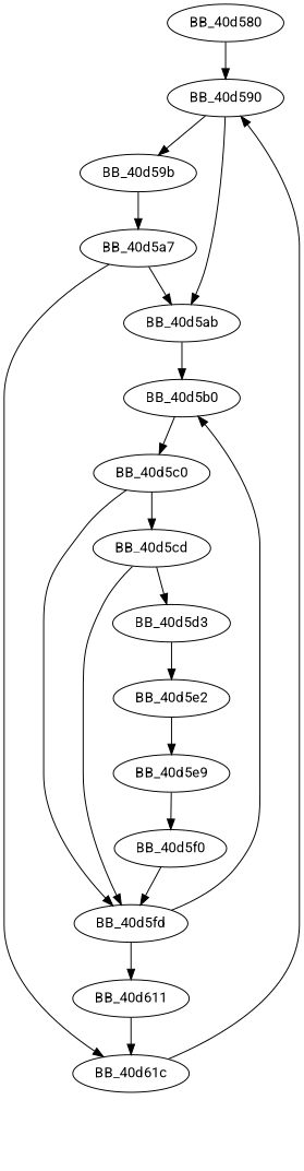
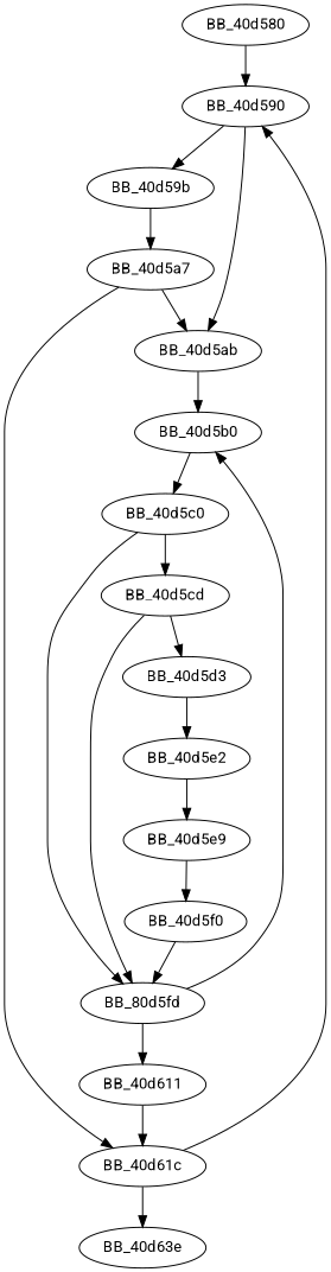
  digraph {
    fontname=Roboto
    node [fontname=Roboto]
    edge [fontname=Roboto]
    BB_40d580
    BB_40d590
    BB_40d59b
    BB_40d5ab
    BB_40d5a7
    BB_40d5b0
    BB_40d61c
    BB_40d5c0
+   BB_40d63e
    BB_40d5cd
-   BB_40d5fd
+   BB_40d5fd [label=BB_80d5fd]
    BB_40d5d3
    BB_40d611
    BB_40d5e2
    BB_40d5e9
    BB_40d5f0
    BB_40d580 -> BB_40d590
    BB_40d590 -> BB_40d59b
    BB_40d590 -> BB_40d5ab
    BB_40d59b -> BB_40d5a7
    BB_40d5ab -> BB_40d5b0
    BB_40d5a7 -> BB_40d5ab
    BB_40d5a7 -> BB_40d61c
    BB_40d5b0 -> BB_40d5c0
    BB_40d61c -> BB_40d590
+   BB_40d61c -> BB_40d63e
    BB_40d5c0 -> BB_40d5cd
    BB_40d5c0 -> BB_40d5fd
    BB_40d5cd -> BB_40d5fd
    BB_40d5cd -> BB_40d5d3
    BB_40d5fd -> BB_40d5b0
    BB_40d5fd -> BB_40d611
    BB_40d5d3 -> BB_40d5e2
    BB_40d611 -> BB_40d61c
    BB_40d5e2 -> BB_40d5e9
    BB_40d5e9 -> BB_40d5f0
    BB_40d5f0 -> BB_40d5fd
  }
